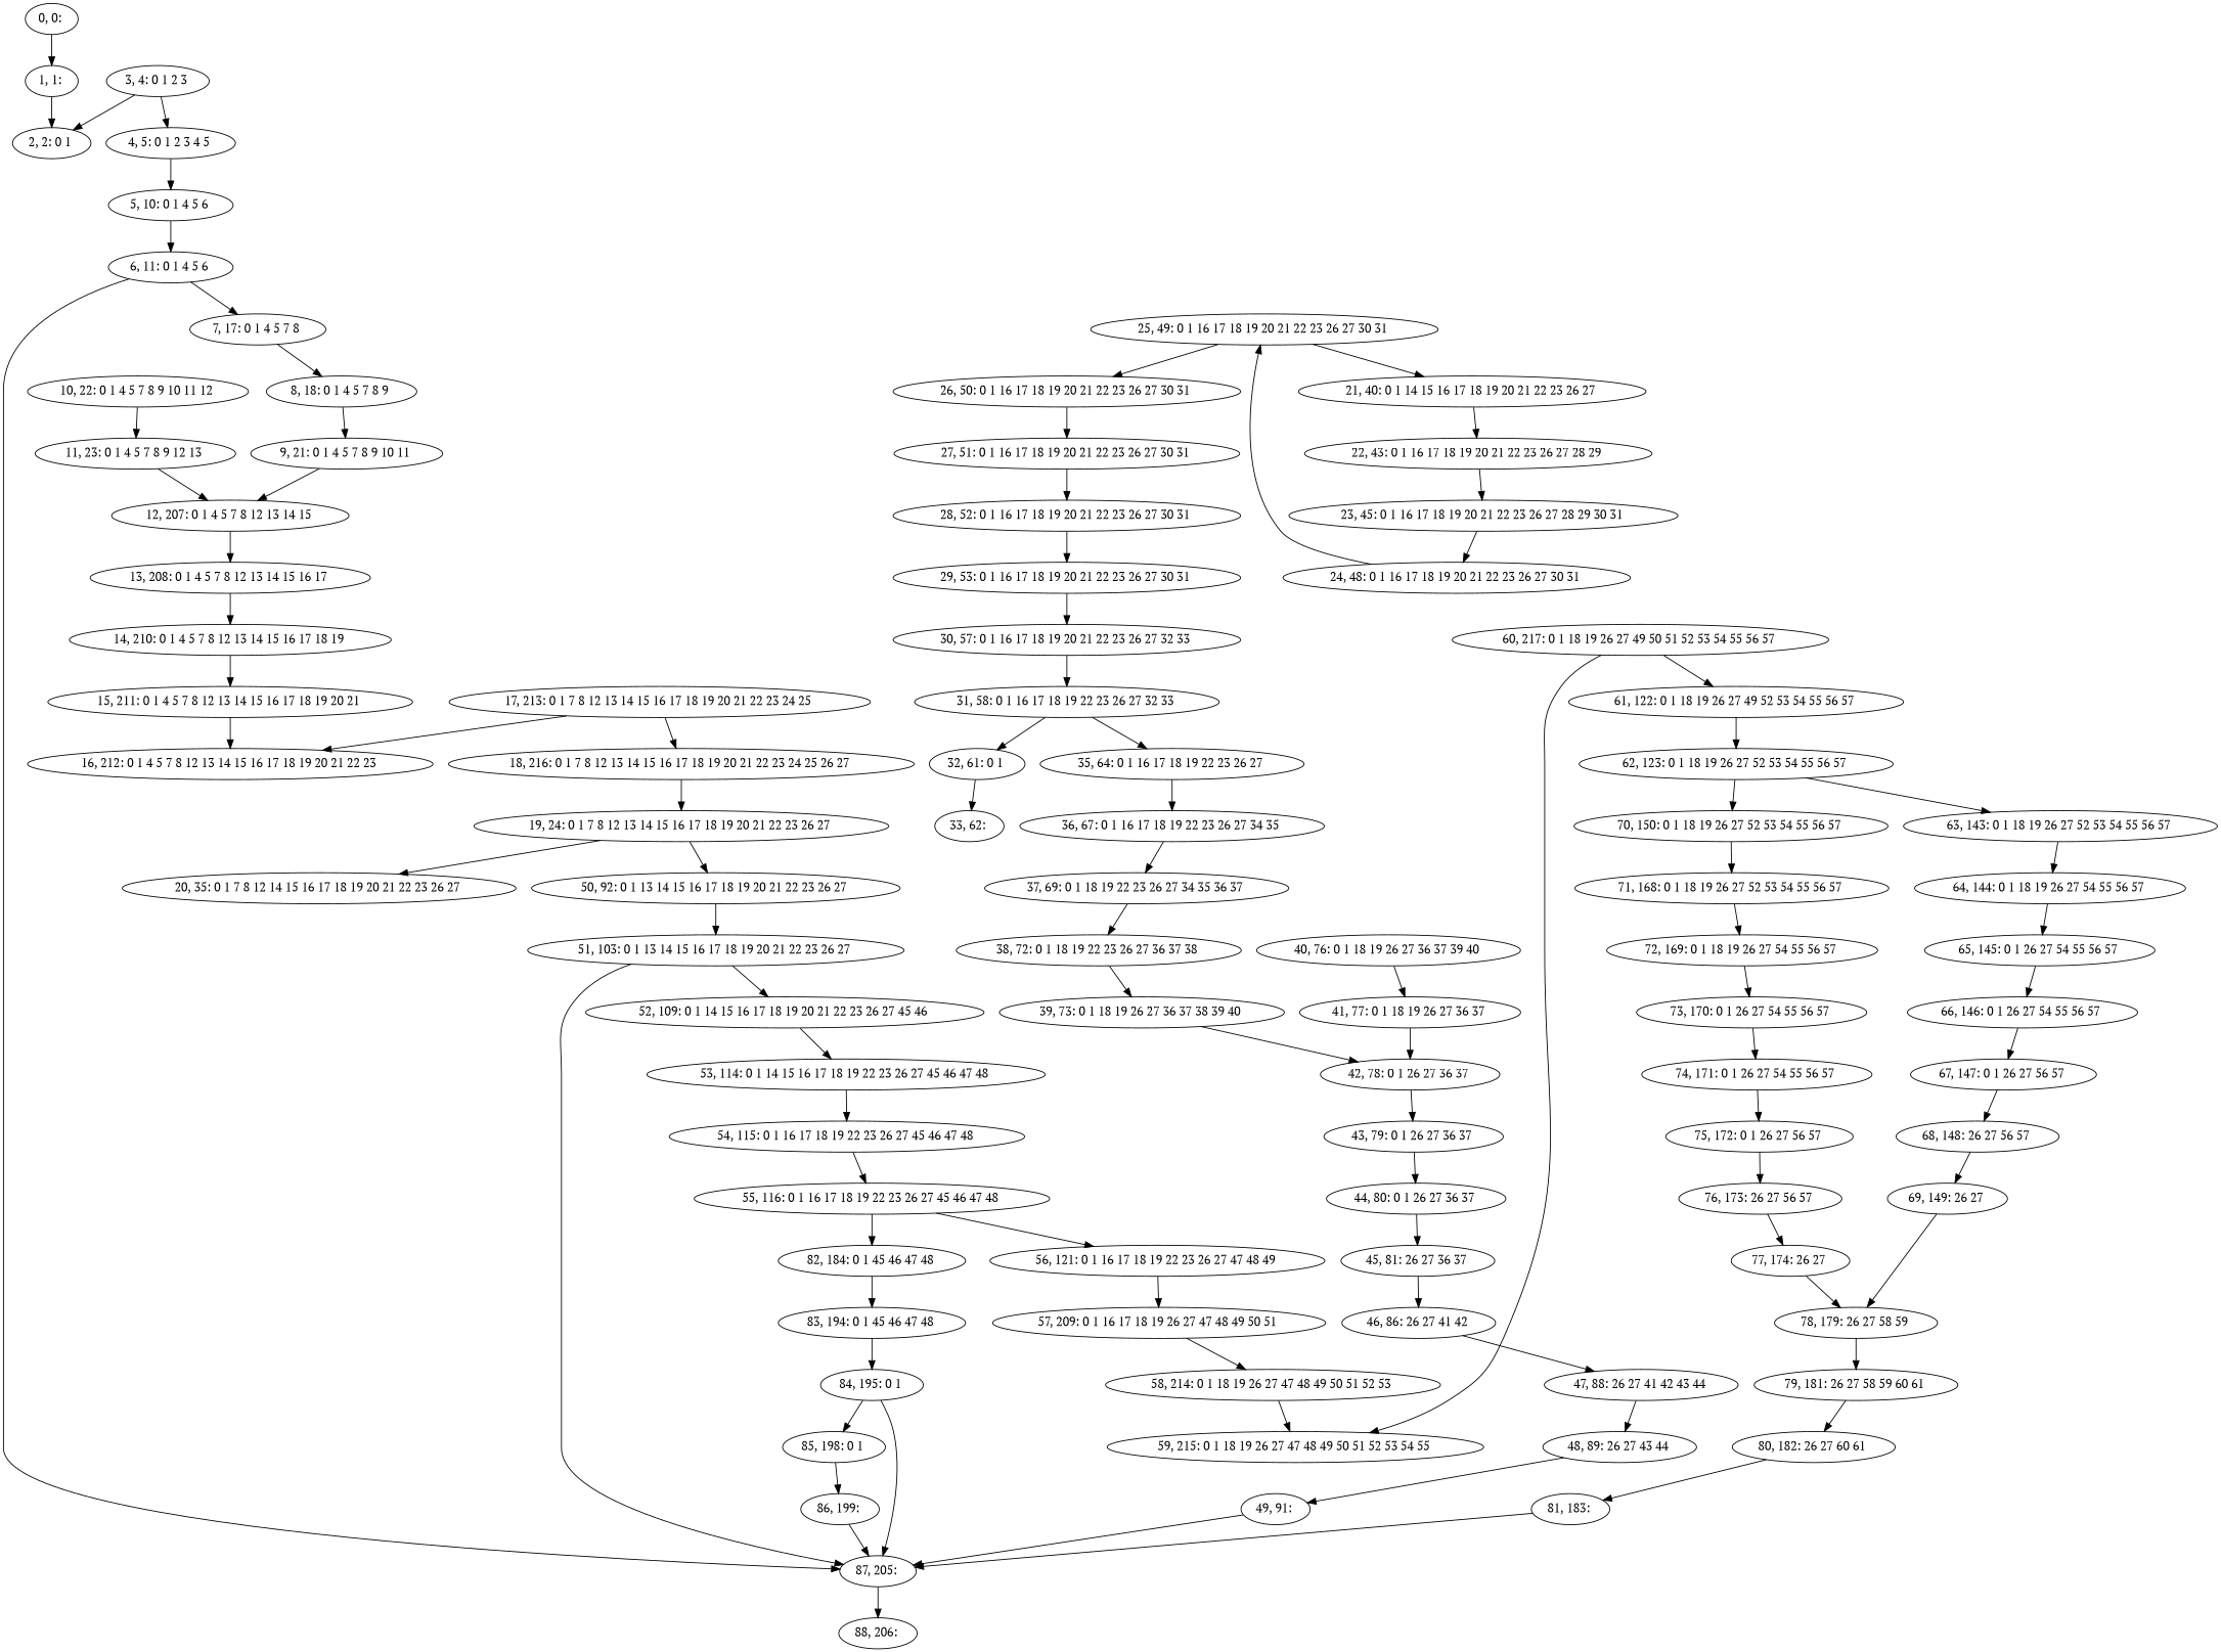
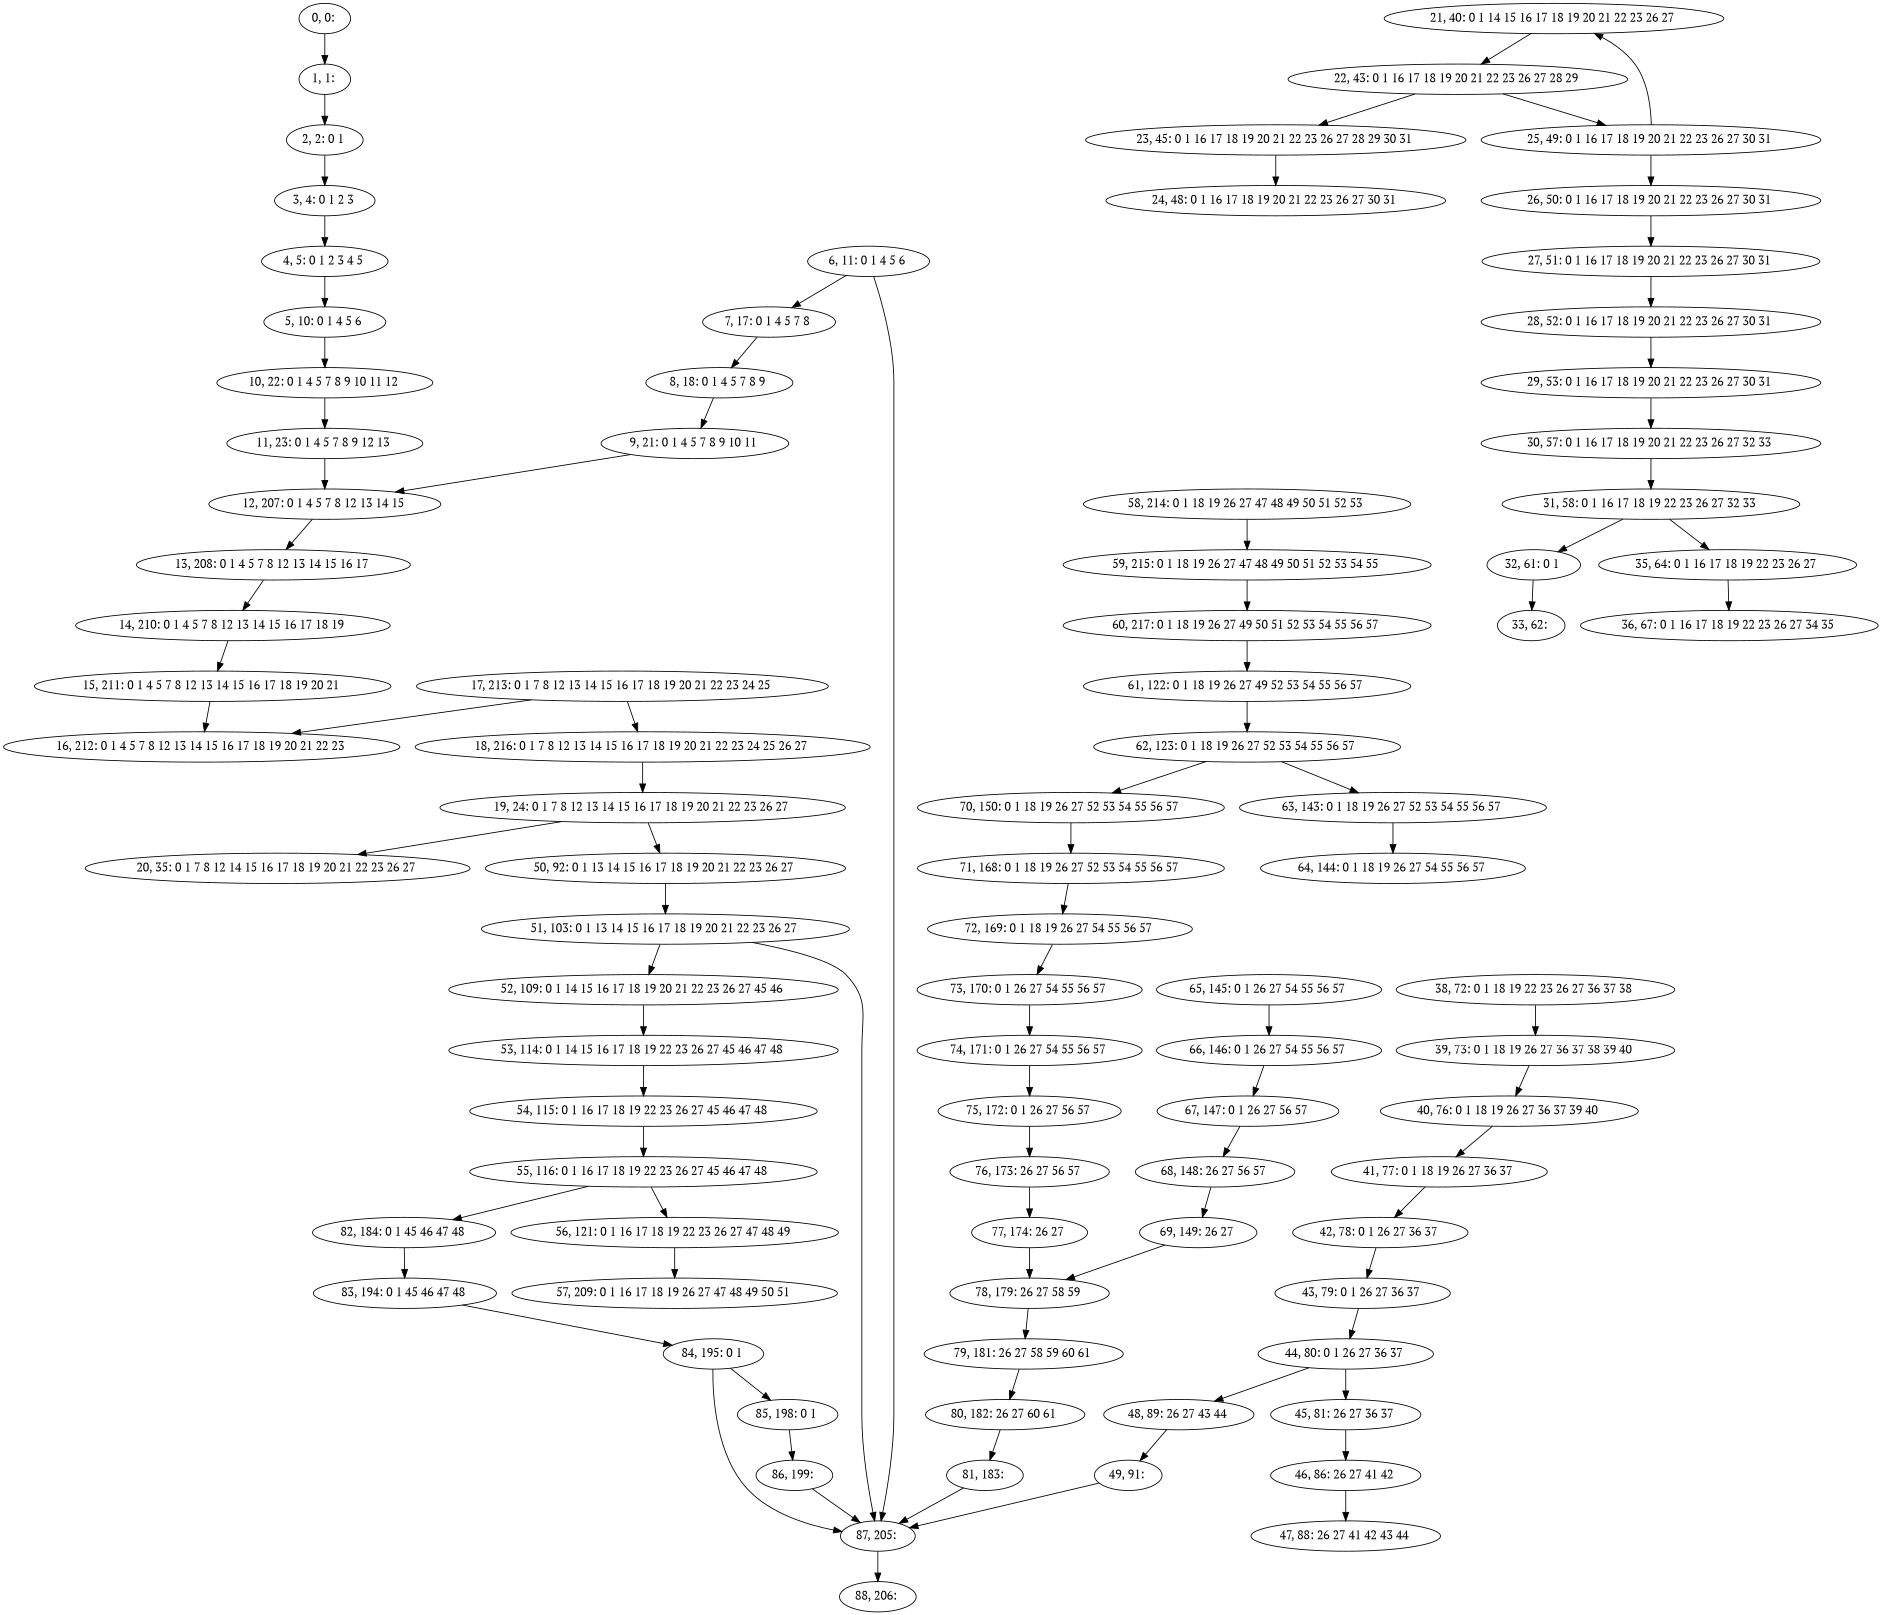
  digraph {
    fontname="PT Serif"
    node [fontname="PT Serif"]
    edge [fontname="PT Serif"]
    n1 [label="0, 0: "]
    n2 [label="1, 1: "]
    n3 [label="2, 2: 0 1 "]
    n4 [label="3, 4: 0 1 2 3 "]
    n5 [label="4, 5: 0 1 2 3 4 5 "]
    n6 [label="5, 10: 0 1 4 5 6 "]
    n7 [label="6, 11: 0 1 4 5 6 "]
    n8 [label="7, 17: 0 1 4 5 7 8 "]
    n9 [label="87, 205: "]
    n10 [label="8, 18: 0 1 4 5 7 8 9 "]
    n11 [label="88, 206: "]
    n12 [label="9, 21: 0 1 4 5 7 8 9 10 11 "]
    n13 [label="12, 207: 0 1 4 5 7 8 12 13 14 15 "]
    n14 [label="10, 22: 0 1 4 5 7 8 9 10 11 12 "]
    n15 [label="11, 23: 0 1 4 5 7 8 9 12 13 "]
    n16 [label="13, 208: 0 1 4 5 7 8 12 13 14 15 16 17 "]
    n17 [label="14, 210: 0 1 4 5 7 8 12 13 14 15 16 17 18 19 "]
    n18 [label="15, 211: 0 1 4 5 7 8 12 13 14 15 16 17 18 19 20 21 "]
    n19 [label="16, 212: 0 1 4 5 7 8 12 13 14 15 16 17 18 19 20 21 22 23 "]
    n20 [label="17, 213: 0 1 7 8 12 13 14 15 16 17 18 19 20 21 22 23 24 25 "]
    n21 [label="18, 216: 0 1 7 8 12 13 14 15 16 17 18 19 20 21 22 23 24 25 26 27 "]
    n22 [label="19, 24: 0 1 7 8 12 13 14 15 16 17 18 19 20 21 22 23 26 27 "]
    n23 [label="20, 35: 0 1 7 8 12 14 15 16 17 18 19 20 21 22 23 26 27 "]
    n24 [label="50, 92: 0 1 13 14 15 16 17 18 19 20 21 22 23 26 27 "]
    n25 [label="51, 103: 0 1 13 14 15 16 17 18 19 20 21 22 23 26 27 "]
    n26 [label="21, 40: 0 1 14 15 16 17 18 19 20 21 22 23 26 27 "]
    n27 [label="22, 43: 0 1 16 17 18 19 20 21 22 23 26 27 28 29 "]
    n28 [label="23, 45: 0 1 16 17 18 19 20 21 22 23 26 27 28 29 30 31 "]
    n29 [label="24, 48: 0 1 16 17 18 19 20 21 22 23 26 27 30 31 "]
    n30 [label="25, 49: 0 1 16 17 18 19 20 21 22 23 26 27 30 31 "]
    n31 [label="26, 50: 0 1 16 17 18 19 20 21 22 23 26 27 30 31 "]
    n32 [label="27, 51: 0 1 16 17 18 19 20 21 22 23 26 27 30 31 "]
    n33 [label="28, 52: 0 1 16 17 18 19 20 21 22 23 26 27 30 31 "]
    n34 [label="29, 53: 0 1 16 17 18 19 20 21 22 23 26 27 30 31 "]
    n35 [label="30, 57: 0 1 16 17 18 19 20 21 22 23 26 27 32 33 "]
    n36 [label="31, 58: 0 1 16 17 18 19 22 23 26 27 32 33 "]
    n37 [label="32, 61: 0 1 "]
    n38 [label="35, 64: 0 1 16 17 18 19 22 23 26 27 "]
    n39 [label="33, 62: "]
    n40 [label="36, 67: 0 1 16 17 18 19 22 23 26 27 34 35 "]
-   n41 [label="37, 69: 0 1 18 19 22 23 26 27 34 35 36 37 "]
    n42 [label="38, 72: 0 1 18 19 22 23 26 27 36 37 38 "]
    n43 [label="39, 73: 0 1 18 19 26 27 36 37 38 39 40 "]
    n44 [label="40, 76: 0 1 18 19 26 27 36 37 39 40 "]
    n45 [label="41, 77: 0 1 18 19 26 27 36 37 "]
    n46 [label="42, 78: 0 1 26 27 36 37 "]
    n47 [label="43, 79: 0 1 26 27 36 37 "]
    n48 [label="44, 80: 0 1 26 27 36 37 "]
    n49 [label="45, 81: 26 27 36 37 "]
    n50 [label="46, 86: 26 27 41 42 "]
    n51 [label="47, 88: 26 27 41 42 43 44 "]
    n52 [label="48, 89: 26 27 43 44 "]
    n53 [label="49, 91: "]
    n54 [label="52, 109: 0 1 14 15 16 17 18 19 20 21 22 23 26 27 45 46 "]
    n55 [label="53, 114: 0 1 14 15 16 17 18 19 22 23 26 27 45 46 47 48 "]
    n56 [label="54, 115: 0 1 16 17 18 19 22 23 26 27 45 46 47 48 "]
    n57 [label="55, 116: 0 1 16 17 18 19 22 23 26 27 45 46 47 48 "]
    n58 [label="56, 121: 0 1 16 17 18 19 22 23 26 27 47 48 49 "]
    n59 [label="82, 184: 0 1 45 46 47 48 "]
    n60 [label="57, 209: 0 1 16 17 18 19 26 27 47 48 49 50 51 "]
    n61 [label="83, 194: 0 1 45 46 47 48 "]
    n62 [label="58, 214: 0 1 18 19 26 27 47 48 49 50 51 52 53 "]
    n63 [label="59, 215: 0 1 18 19 26 27 47 48 49 50 51 52 53 54 55 "]
    n64 [label="60, 217: 0 1 18 19 26 27 49 50 51 52 53 54 55 56 57 "]
    n65 [label="61, 122: 0 1 18 19 26 27 49 52 53 54 55 56 57 "]
    n66 [label="62, 123: 0 1 18 19 26 27 52 53 54 55 56 57 "]
    n67 [label="63, 143: 0 1 18 19 26 27 52 53 54 55 56 57 "]
    n68 [label="70, 150: 0 1 18 19 26 27 52 53 54 55 56 57 "]
    n69 [label="64, 144: 0 1 18 19 26 27 54 55 56 57 "]
    n70 [label="71, 168: 0 1 18 19 26 27 52 53 54 55 56 57 "]
    n71 [label="65, 145: 0 1 26 27 54 55 56 57 "]
    n72 [label="66, 146: 0 1 26 27 54 55 56 57 "]
    n73 [label="67, 147: 0 1 26 27 56 57 "]
    n74 [label="68, 148: 26 27 56 57 "]
    n75 [label="69, 149: 26 27 "]
    n76 [label="78, 179: 26 27 58 59 "]
    n77 [label="77, 174: 26 27 "]
    n78 [label="72, 169: 0 1 18 19 26 27 54 55 56 57 "]
    n79 [label="73, 170: 0 1 26 27 54 55 56 57 "]
    n80 [label="74, 171: 0 1 26 27 54 55 56 57 "]
    n81 [label="75, 172: 0 1 26 27 56 57 "]
    n82 [label="76, 173: 26 27 56 57 "]
    n83 [label="79, 181: 26 27 58 59 60 61 "]
    n84 [label="80, 182: 26 27 60 61 "]
    n85 [label="81, 183: "]
    n86 [label="84, 195: 0 1 "]
    n87 [label="85, 198: 0 1 "]
    n88 [label="86, 199: "]
    n1 -> n2
    n2 -> n3
-   n4 -> n3
+   n3 -> n4
    n4 -> n5
    n5 -> n6
-   n6 -> n7
+   n6 -> n14
    n7 -> n8
    n7 -> n9
    n8 -> n10
    n9 -> n11
    n10 -> n12
    n12 -> n13
    n13 -> n16
    n14 -> n15
    n15 -> n13
    n16 -> n17
    n17 -> n18
    n18 -> n19
    n20 -> n19
    n20 -> n21
    n21 -> n22
    n22 -> n23
    n22 -> n24
    n24 -> n25
    n25 -> n9
    n25 -> n54
    n26 -> n27
    n27 -> n28
    n28 -> n29
-   n29 -> n30
+   n27 -> n30
    n30 -> n26
    n30 -> n31
    n31 -> n32
    n32 -> n33
    n33 -> n34
    n34 -> n35
    n35 -> n36
    n36 -> n37
    n36 -> n38
    n37 -> n39
    n38 -> n40
-   n40 -> n41
-   n41 -> n42
    n42 -> n43
-   n43 -> n46
+   n43 -> n44
    n44 -> n45
    n45 -> n46
    n46 -> n47
    n47 -> n48
    n48 -> n49
    n49 -> n50
    n50 -> n51
-   n51 -> n52
+   n48 -> n52
    n52 -> n53
    n53 -> n9
    n54 -> n55
    n55 -> n56
    n56 -> n57
    n57 -> n58
    n57 -> n59
    n58 -> n60
    n59 -> n61
-   n60 -> n62
    n61 -> n86
    n62 -> n63
-   n64 -> n63
+   n63 -> n64
    n64 -> n65
    n65 -> n66
    n66 -> n67
    n66 -> n68
    n67 -> n69
    n68 -> n70
-   n69 -> n71
    n70 -> n78
    n71 -> n72
    n72 -> n73
    n73 -> n74
    n74 -> n75
    n75 -> n76
    n76 -> n83
    n77 -> n76
    n78 -> n79
    n79 -> n80
    n80 -> n81
    n81 -> n82
    n82 -> n77
    n83 -> n84
    n84 -> n85
    n85 -> n9
    n86 -> n9
    n86 -> n87
    n87 -> n88
    n88 -> n9
  }
